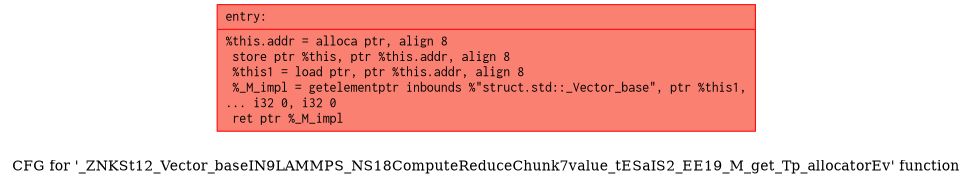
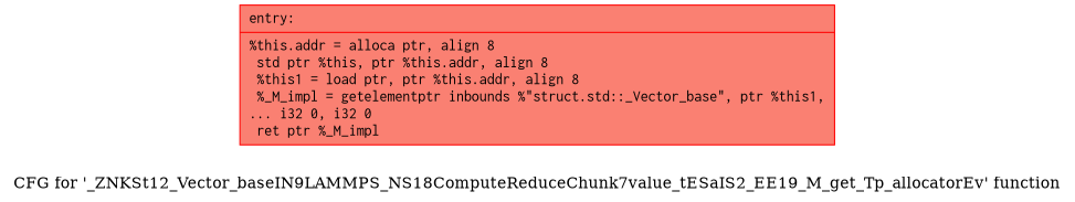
  digraph {
    label="CFG for '_ZNKSt12_Vector_baseIN9LAMMPS_NS18ComputeReduceChunk7value_tESaIS2_EE19_M_get_Tp_allocatorEv' function"
-   n1 [color=red fillcolor=salmon fontname=Courier label="{entry:\l|  %this.addr = alloca ptr, align 8\l  store ptr %this, ptr %this.addr, align 8\l  %this1 = load ptr, ptr %this.addr, align 8\l  %_M_impl = getelementptr inbounds %\"struct.std::_Vector_base\", ptr %this1,\l... i32 0, i32 0\l  ret ptr %_M_impl\l}" shape=record style=filled]
+   n1 [color=red fillcolor=salmon fontname=Courier label="{entry:\l|  %this.addr = alloca ptr, align 8\l  std ptr %this, ptr %this.addr, align 8\l  %this1 = load ptr, ptr %this.addr, align 8\l  %_M_impl = getelementptr inbounds %\"struct.std::_Vector_base\", ptr %this1,\l... i32 0, i32 0\l  ret ptr %_M_impl\l}" shape=record style=filled]
  }
